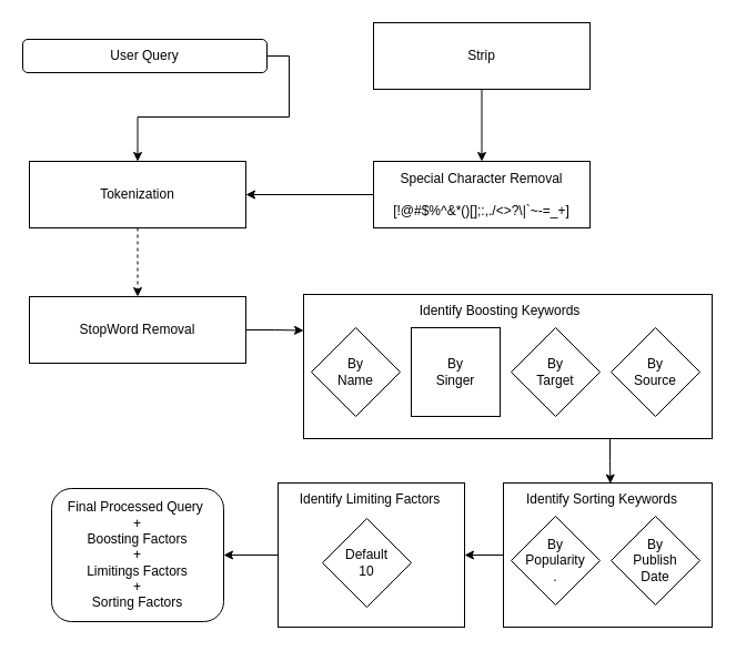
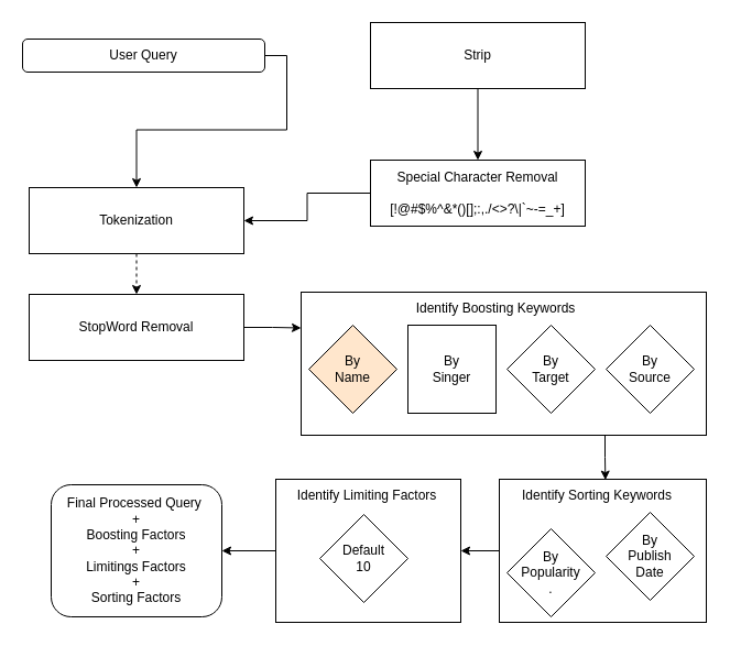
  <mxCell id="0" />
  <mxCell id="1" parent="0" />
  <mxCell id="2" style="edgeStyle=orthogonalEdgeStyle;rounded=0;orthogonalLoop=1;jettySize=auto;html=1;exitX=0.5;exitY=1;exitDx=0;exitDy=0;" edge="1" parent="1" source="3" target="7"><mxGeometry relative="1" as="geometry" /></mxCell>
  <mxCell id="3" value="Strip" style="rounded=0;whiteSpace=wrap;html=1;" vertex="1" parent="1"><mxGeometry x="336" y="20" width="195" height="60" as="geometry" /></mxCell>
  <mxCell id="4" style="edgeStyle=orthogonalEdgeStyle;rounded=0;orthogonalLoop=1;jettySize=auto;html=1;exitX=1;exitY=0.5;exitDx=0;exitDy=0;" edge="1" parent="1" source="5" target="9"><mxGeometry relative="1" as="geometry" /></mxCell>
  <mxCell id="5" value="User Query" style="rounded=1;whiteSpace=wrap;html=1;" vertex="1" parent="1"><mxGeometry x="20" y="35" width="220" height="30" as="geometry" /></mxCell>
  <mxCell id="6" style="edgeStyle=orthogonalEdgeStyle;rounded=0;orthogonalLoop=1;jettySize=auto;html=1;entryX=1;entryY=0.5;entryDx=0;entryDy=0;" edge="1" parent="1" source="7" target="9"><mxGeometry relative="1" as="geometry" /></mxCell>
  <mxCell id="7" value="Special Character Removal&lt;br&gt;&lt;br&gt;[!@#$%^&amp;amp;*()[];:,./&amp;lt;&amp;gt;?\|`~-=_+]" style="rounded=0;whiteSpace=wrap;html=1;" vertex="1" parent="1"><mxGeometry x="336" y="145" width="195" height="60" as="geometry" /></mxCell>
  <mxCell id="8" style="edgeStyle=orthogonalEdgeStyle;rounded=0;orthogonalLoop=1;jettySize=auto;html=1;exitX=0.5;exitY=1;exitDx=0;exitDy=0;entryX=0.5;entryY=0;entryDx=0;entryDy=0;dashed=1;" edge="1" parent="1" source="9" target="11"><mxGeometry relative="1" as="geometry" /></mxCell>
- <mxCell id="9" value="Tokenization" style="rounded=0;whiteSpace=wrap;html=1;" vertex="1" parent="1"><mxGeometry x="26" y="145" width="195" height="60" as="geometry" /></mxCell>
+ <mxCell id="9" value="Tokenization" style="rounded=0;whiteSpace=wrap;html=1;" vertex="1" parent="1"><mxGeometry x="26" y="170" width="195" height="60" as="geometry" /></mxCell>
  <mxCell id="10" style="edgeStyle=orthogonalEdgeStyle;rounded=0;orthogonalLoop=1;jettySize=auto;html=1;exitX=1;exitY=0.5;exitDx=0;exitDy=0;entryX=0;entryY=0.25;entryDx=0;entryDy=0;" edge="1" parent="1" source="11" target="13"><mxGeometry relative="1" as="geometry" /></mxCell>
  <mxCell id="11" value="StopWord Removal" style="rounded=0;whiteSpace=wrap;html=1;" vertex="1" parent="1"><mxGeometry x="26" y="267" width="195" height="60" as="geometry" /></mxCell>
  <mxCell id="12" style="edgeStyle=orthogonalEdgeStyle;rounded=0;orthogonalLoop=1;jettySize=auto;html=1;exitX=0.75;exitY=1;exitDx=0;exitDy=0;entryX=0.549;entryY=0.02;entryDx=0;entryDy=0;entryPerimeter=0;" edge="1" parent="1" source="13" target="21"><mxGeometry relative="1" as="geometry" /></mxCell>
  <mxCell id="13" value="" style="rounded=0;whiteSpace=wrap;html=1;" vertex="1" parent="1"><mxGeometry x="273" y="265" width="368" height="130" as="geometry" /></mxCell>
  <mxCell id="14" value="Identify Boosting Keywords" style="text;html=1;strokeColor=none;fillColor=none;align=center;verticalAlign=middle;whiteSpace=wrap;rounded=0;" vertex="1" parent="1"><mxGeometry x="375" y="265" width="150" height="30" as="geometry" /></mxCell>
- <mxCell id="15" value="By&lt;br&gt;Name" style="rhombus;whiteSpace=wrap;html=1;" vertex="1" parent="1"><mxGeometry x="280" y="295" width="80" height="80" as="geometry" /></mxCell>
+ <mxCell id="15" value="By&lt;br&gt;Name" style="rhombus;whiteSpace=wrap;html=1;fillColor=#ffe6cc;" vertex="1" parent="1"><mxGeometry x="280" y="295" width="80" height="80" as="geometry" /></mxCell>
  <mxCell id="16" value="By&lt;br&gt;Singer" style="whiteSpace=wrap;html=1;rounded=0;" vertex="1" parent="1"><mxGeometry x="370" y="295" width="80" height="80" as="geometry" /></mxCell>
  <mxCell id="17" value="By&lt;br&gt;Target" style="rhombus;whiteSpace=wrap;html=1;" vertex="1" parent="1"><mxGeometry x="460" y="295" width="80" height="80" as="geometry" /></mxCell>
  <mxCell id="18" value="By&lt;br&gt;Source" style="rhombus;whiteSpace=wrap;html=1;" vertex="1" parent="1"><mxGeometry x="550" y="295" width="80" height="80" as="geometry" /></mxCell>
  <mxCell id="19" style="edgeStyle=orthogonalEdgeStyle;rounded=0;orthogonalLoop=1;jettySize=auto;html=1;exitX=0;exitY=0.5;exitDx=0;exitDy=0;entryX=1;entryY=0.5;entryDx=0;entryDy=0;" edge="1" parent="1" source="20" target="25"><mxGeometry relative="1" as="geometry" /></mxCell>
  <mxCell id="20" value="" style="rounded=0;whiteSpace=wrap;html=1;" vertex="1" parent="1"><mxGeometry x="453" y="435" width="188" height="130" as="geometry" /></mxCell>
  <mxCell id="21" value="Identify Sorting Keywords" style="text;html=1;strokeColor=none;fillColor=none;align=center;verticalAlign=middle;whiteSpace=wrap;rounded=0;" vertex="1" parent="1"><mxGeometry x="467" y="435" width="150" height="30" as="geometry" /></mxCell>
- <mxCell id="22" value="By&lt;br&gt;Popularity&lt;br&gt;." style="rhombus;whiteSpace=wrap;html=1;" vertex="1" parent="1"><mxGeometry x="460" y="465" width="80" height="80" as="geometry" /></mxCell>
+ <mxCell id="22" value="By&lt;br&gt;Popularity&lt;br&gt;." style="rhombus;whiteSpace=wrap;html=1;" vertex="1" parent="1"><mxGeometry x="460" y="480" width="80" height="80" as="geometry" /></mxCell>
  <mxCell id="23" value="By&lt;br&gt;Publish&lt;br&gt;Date" style="rhombus;whiteSpace=wrap;html=1;" vertex="1" parent="1"><mxGeometry x="550" y="465" width="80" height="80" as="geometry" /></mxCell>
  <mxCell id="24" style="edgeStyle=orthogonalEdgeStyle;rounded=0;orthogonalLoop=1;jettySize=auto;html=1;exitX=0;exitY=0.5;exitDx=0;exitDy=0;entryX=1;entryY=0.5;entryDx=0;entryDy=0;" edge="1" parent="1" source="25" target="28"><mxGeometry relative="1" as="geometry" /></mxCell>
  <mxCell id="25" value="" style="rounded=0;whiteSpace=wrap;html=1;" vertex="1" parent="1"><mxGeometry x="250" y="435" width="168" height="130" as="geometry" /></mxCell>
  <mxCell id="26" value="Identify Limiting Factors" style="text;html=1;strokeColor=none;fillColor=none;align=center;verticalAlign=middle;whiteSpace=wrap;rounded=0;" vertex="1" parent="1"><mxGeometry x="258" y="435" width="150" height="30" as="geometry" /></mxCell>
  <mxCell id="27" value="Default&lt;br&gt;10" style="rhombus;whiteSpace=wrap;html=1;" vertex="1" parent="1"><mxGeometry x="290" y="467" width="80" height="80" as="geometry" /></mxCell>
  <mxCell id="28" value="Final Processed Query&amp;nbsp;&lt;br&gt;+&lt;br&gt;Boosting Factors&lt;br&gt;+&lt;br&gt;Limitings Factors&lt;br&gt;+&lt;br&gt;Sorting Factors" style="rounded=1;whiteSpace=wrap;html=1;" vertex="1" parent="1"><mxGeometry x="46" y="440" width="155" height="120" as="geometry" /></mxCell>
